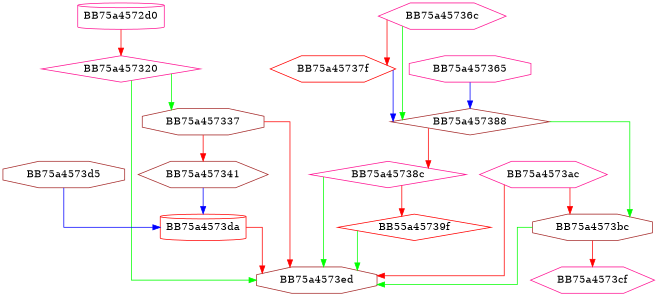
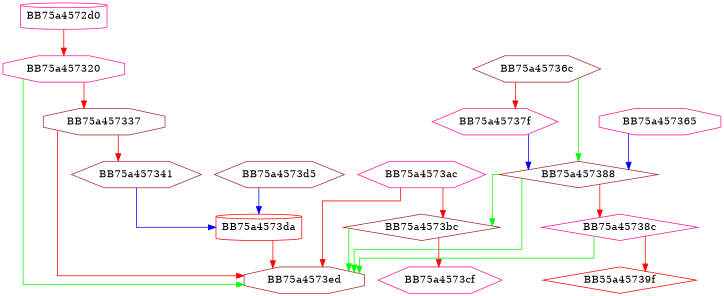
  digraph {
    splines=ortho
    node [color=deeppink shape=hexagon]
    edge [color=red]
    BB75a4572d0 [shape=cylinder]
-   BB75a457320 [shape=diamond]
+   BB75a457320 [shape=octagon]
    BB75a4573ed [color=brown shape=octagon]
    BB75a457337 [color=brown shape=octagon]
-   BB75a45736c
+   BB75a45736c [color=brown]
    BB75a457388 [color=brown shape=diamond]
-   BB75a45737f [color=red]
+   BB75a45737f
    BB75a457365 [shape=octagon]
    BB75a457341 [color=brown]
    BB75a4573da [color=red shape=cylinder]
    BB75a45738c [shape=diamond]
-   BB75a4573bc [color=brown shape=octagon]
+   BB75a4573bc [color=brown shape=diamond]
    BB75a4573ac
    n14 [color=red label=BB55a45739f shape=diamond]
    BB75a4573cf
-   BB75a4573d5 [color=brown shape=octagon]
+   BB75a4573d5 [color=brown]
    BB75a4572d0 -> BB75a457320
    BB75a457320 -> BB75a4573ed [color=green]
-   BB75a457320 -> BB75a457337 [color=green]
+   BB75a457320 -> BB75a457337
    BB75a457337 -> BB75a4573ed
    BB75a457337 -> BB75a457341
    BB75a45736c -> BB75a457388 [color=green]
    BB75a45736c -> BB75a45737f
    BB75a457388 -> BB75a45738c
    BB75a457388 -> BB75a4573bc [color=green]
    BB75a45737f -> BB75a457388 [color=blue]
    BB75a457365 -> BB75a457388 [color=blue]
    BB75a457341 -> BB75a4573da [color=blue]
    BB75a4573da -> BB75a4573ed
    BB75a45738c -> BB75a4573ed [color=green]
    BB75a45738c -> n14
    BB75a4573bc -> BB75a4573ed [color=green]
    BB75a4573bc -> BB75a4573cf
    BB75a4573ac -> BB75a4573ed
    BB75a4573ac -> BB75a4573bc
-   n14 -> BB75a4573ed [color=green]
+   BB75a457388 -> BB75a4573ed [color=green]
    BB75a4573d5 -> BB75a4573da [color=blue]
  }
